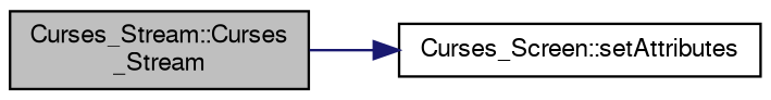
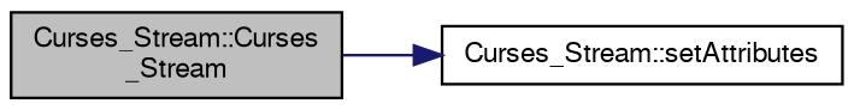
  digraph {
    rankdir=LR
    node [color=black fontname=FreeSans fontsize=10 shape=record]
    n1 [fillcolor=grey75 fontcolor=black height=0.2 label="Curses_Stream::Curses\l_Stream" style=filled width=0.4]
-   n2 [height=0.2 label="Curses_Screen::setAttributes" width=0.4]
+   n2 [height=0.2 label="Curses_Stream::setAttributes" width=0.4]
    n1 -> n2 [color=midnightblue fontname=FreeSans fontsize=10 labelfontname=FreeSans labelfontsize=10 style=solid]
  }
